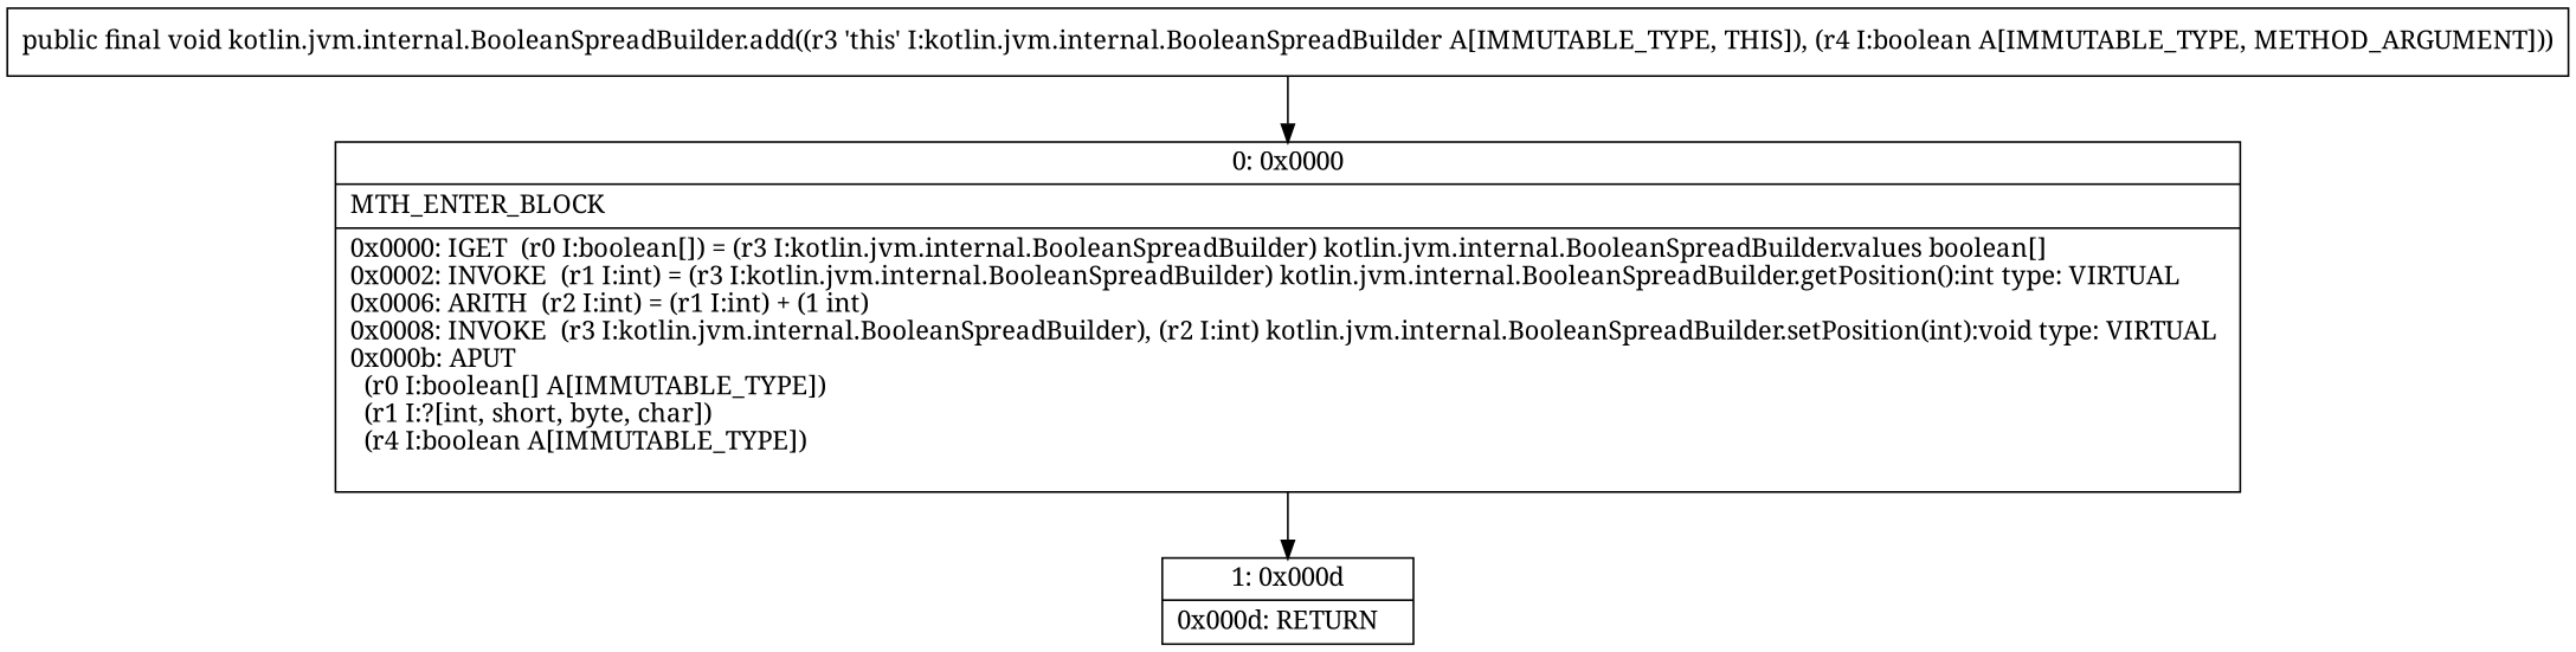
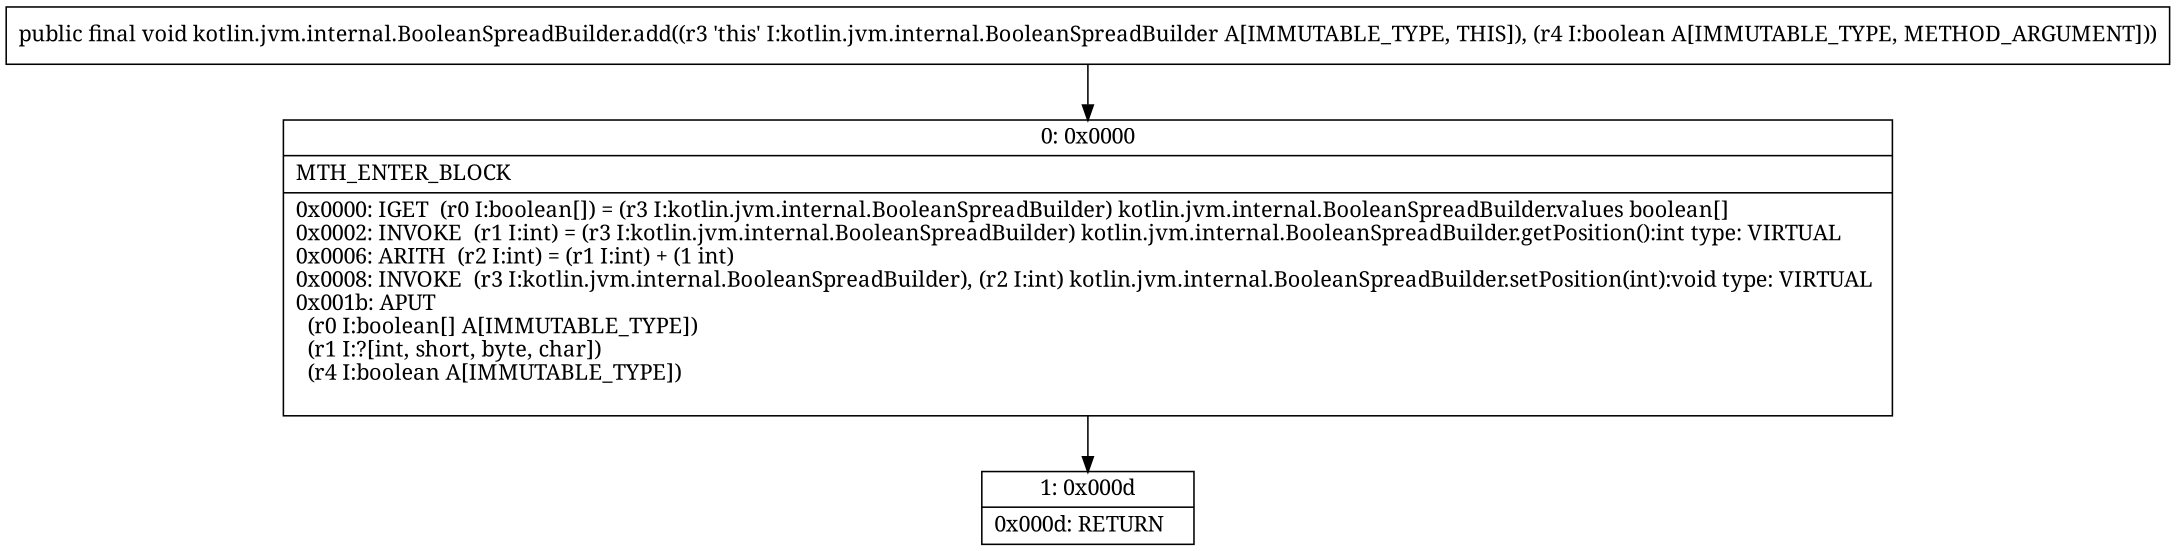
  digraph {
    fontname="Noto Serif"
    node [shape=record fontname="Noto Serif"]
    edge [fontname="Noto Serif"]
-   n1 [label="{0\:\ 0x0000|MTH_ENTER_BLOCK\l|0x0000: IGET  (r0 I:boolean[]) = (r3 I:kotlin.jvm.internal.BooleanSpreadBuilder) kotlin.jvm.internal.BooleanSpreadBuilder.values boolean[] \l0x0002: INVOKE  (r1 I:int) = (r3 I:kotlin.jvm.internal.BooleanSpreadBuilder) kotlin.jvm.internal.BooleanSpreadBuilder.getPosition():int type: VIRTUAL \l0x0006: ARITH  (r2 I:int) = (r1 I:int) + (1 int) \l0x0008: INVOKE  (r3 I:kotlin.jvm.internal.BooleanSpreadBuilder), (r2 I:int) kotlin.jvm.internal.BooleanSpreadBuilder.setPosition(int):void type: VIRTUAL \l0x000b: APUT  \l  (r0 I:boolean[] A[IMMUTABLE_TYPE])\l  (r1 I:?[int, short, byte, char])\l  (r4 I:boolean A[IMMUTABLE_TYPE])\l \l}"]
+   n1 [label="{0\:\ 0x0000|MTH_ENTER_BLOCK\l|0x0000: IGET  (r0 I:boolean[]) = (r3 I:kotlin.jvm.internal.BooleanSpreadBuilder) kotlin.jvm.internal.BooleanSpreadBuilder.values boolean[] \l0x0002: INVOKE  (r1 I:int) = (r3 I:kotlin.jvm.internal.BooleanSpreadBuilder) kotlin.jvm.internal.BooleanSpreadBuilder.getPosition():int type: VIRTUAL \l0x0006: ARITH  (r2 I:int) = (r1 I:int) + (1 int) \l0x0008: INVOKE  (r3 I:kotlin.jvm.internal.BooleanSpreadBuilder), (r2 I:int) kotlin.jvm.internal.BooleanSpreadBuilder.setPosition(int):void type: VIRTUAL \l0x001b: APUT  \l  (r0 I:boolean[] A[IMMUTABLE_TYPE])\l  (r1 I:?[int, short, byte, char])\l  (r4 I:boolean A[IMMUTABLE_TYPE])\l \l}"]
    n2 [label="{1\:\ 0x000d|0x000d: RETURN   \l}"]
    n3 [label="{public final void kotlin.jvm.internal.BooleanSpreadBuilder.add((r3 'this' I:kotlin.jvm.internal.BooleanSpreadBuilder A[IMMUTABLE_TYPE, THIS]), (r4 I:boolean A[IMMUTABLE_TYPE, METHOD_ARGUMENT])) }"]
    n1 -> n2
    n3 -> n1
  }
